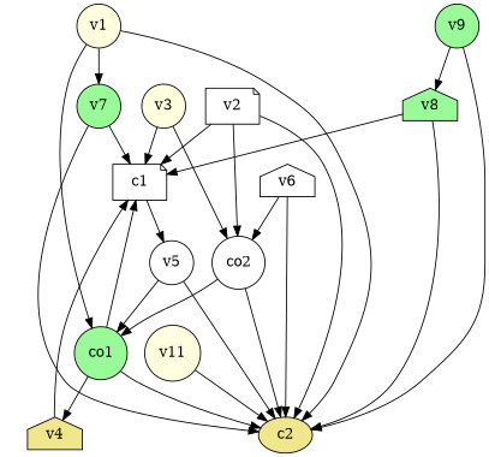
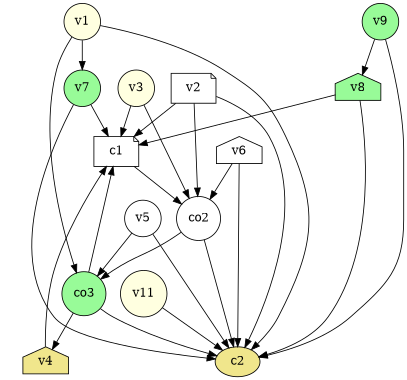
  strict digraph {
    node [fillcolor=white shape=circle style=filled]
    edge [weight=1]
    c1 [shape=note]
    co2
    c2 [fillcolor=khaki shape=ellipse]
-   co1 [fillcolor=palegreen]
+   co1 [fillcolor=palegreen label=co3]
    v1 [fillcolor=lightyellow]
    v7 [fillcolor=palegreen]
    v4 [fillcolor=khaki shape=house]
    v2 [shape=note]
    v3 [fillcolor=lightyellow]
    v5
    v6 [shape=house]
    v8 [fillcolor=palegreen shape=house]
    v9 [fillcolor=palegreen]
    v11 [fillcolor=lightyellow]
-   c1 -> v5
+   c1 -> co2
    co2 -> c2
    co2 -> co1
    co1 -> c1
    co1 -> c2
    co1 -> v4
    v1 -> c2
    v1 -> co1
    v1 -> v7
    v7 -> c1
    v7 -> c2
    v4 -> c1
    v2 -> c1
    v2 -> co2
    v2 -> c2
    v3 -> c1
    v3 -> co2
    v5 -> c2
    v5 -> co1
    v6 -> co2
    v6 -> c2
    v8 -> c1
    v8 -> c2
    v9 -> c2
    v9 -> v8
    v11 -> c2
  }
